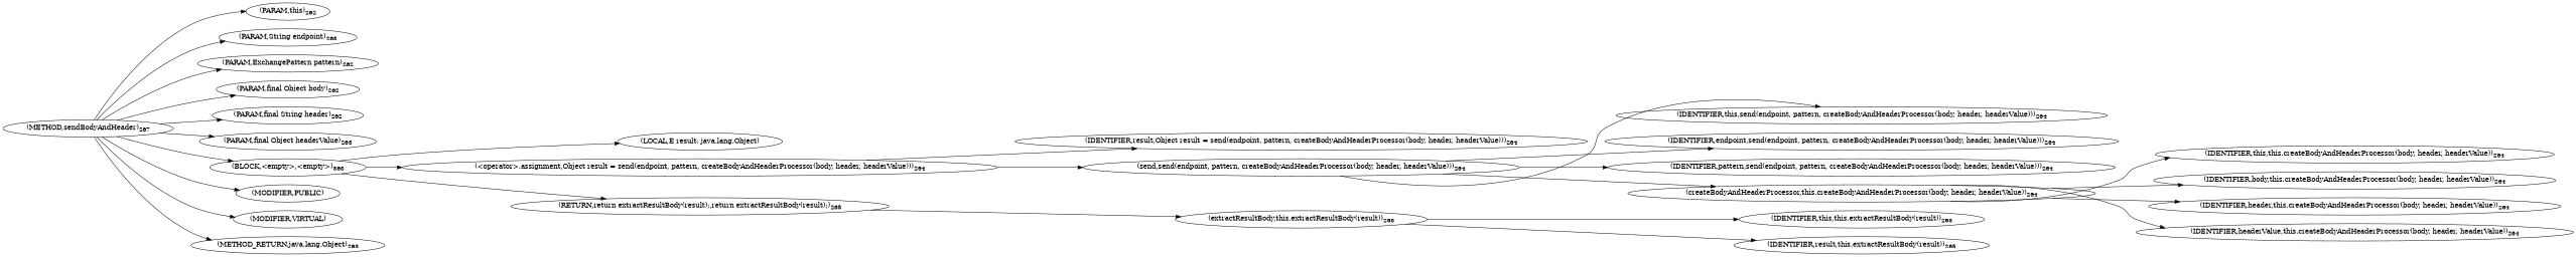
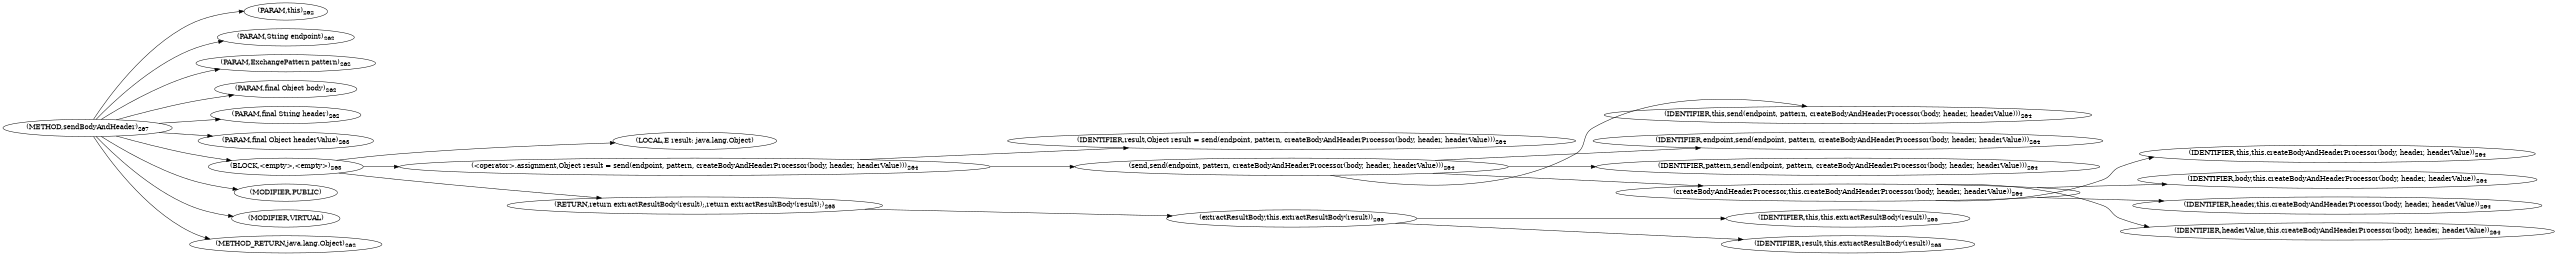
  digraph {
    rankdir=LR
    n1 [label=<(METHOD,sendBodyAndHeader)<SUB>267</SUB>>]
    n2 [label=<(PARAM,this)<SUB>262</SUB>>]
-   n3 [label=<(PARAM,String endpoint)<SUB>263</SUB>>]
+   n3 [label=<(PARAM,String endpoint)<SUB>262</SUB>>]
    n4 [label=<(PARAM,ExchangePattern pattern)<SUB>262</SUB>>]
    n5 [label=<(PARAM,final Object body)<SUB>262</SUB>>]
    n6 [label=<(PARAM,final String header)<SUB>262</SUB>>]
    n7 [label=<(PARAM,final Object headerValue)<SUB>263</SUB>>]
-   n8 [label=<(BLOCK,&lt;empty&gt;,&lt;empty&gt;)<SUB>363</SUB>>]
+   n8 [label=<(BLOCK,&lt;empty&gt;,&lt;empty&gt;)<SUB>263</SUB>>]
    n9 [label=<(MODIFIER,PUBLIC)>]
    n10 [label=<(MODIFIER,VIRTUAL)>]
-   n11 [label=<(METHOD_RETURN,java.lang.Object)<SUB>263</SUB>>]
+   n11 [label=<(METHOD_RETURN,java.lang.Object)<SUB>262</SUB>>]
    n12 [label=<(LOCAL,E result: java.lang.Object)>]
    n13 [label=<(&lt;operator&gt;.assignment,Object result = send(endpoint, pattern, createBodyAndHeaderProcessor(body, header, headerValue)))<SUB>264</SUB>>]
    n14 [label=<(RETURN,return extractResultBody(result);,return extractResultBody(result);)<SUB>265</SUB>>]
    n15 [label=<(IDENTIFIER,result,Object result = send(endpoint, pattern, createBodyAndHeaderProcessor(body, header, headerValue)))<SUB>264</SUB>>]
    n16 [label=<(send,send(endpoint, pattern, createBodyAndHeaderProcessor(body, header, headerValue)))<SUB>264</SUB>>]
    n17 [label=<(extractResultBody,this.extractResultBody(result))<SUB>265</SUB>>]
    n18 [label=<(IDENTIFIER,this,send(endpoint, pattern, createBodyAndHeaderProcessor(body, header, headerValue)))<SUB>264</SUB>>]
    n19 [label=<(IDENTIFIER,endpoint,send(endpoint, pattern, createBodyAndHeaderProcessor(body, header, headerValue)))<SUB>264</SUB>>]
    n20 [label=<(IDENTIFIER,pattern,send(endpoint, pattern, createBodyAndHeaderProcessor(body, header, headerValue)))<SUB>264</SUB>>]
    n21 [label=<(createBodyAndHeaderProcessor,this.createBodyAndHeaderProcessor(body, header, headerValue))<SUB>264</SUB>>]
    n22 [label=<(IDENTIFIER,this,this.createBodyAndHeaderProcessor(body, header, headerValue))<SUB>264</SUB>>]
    n23 [label=<(IDENTIFIER,body,this.createBodyAndHeaderProcessor(body, header, headerValue))<SUB>264</SUB>>]
    n24 [label=<(IDENTIFIER,header,this.createBodyAndHeaderProcessor(body, header, headerValue))<SUB>264</SUB>>]
    n25 [label=<(IDENTIFIER,headerValue,this.createBodyAndHeaderProcessor(body, header, headerValue))<SUB>264</SUB>>]
    n26 [label=<(IDENTIFIER,this,this.extractResultBody(result))<SUB>265</SUB>>]
    n27 [label=<(IDENTIFIER,result,this.extractResultBody(result))<SUB>265</SUB>>]
    n1 -> n2
    n1 -> n3
    n1 -> n4
    n1 -> n5
    n1 -> n6
    n1 -> n7
    n1 -> n8
    n1 -> n9
    n1 -> n10
    n1 -> n11
    n8 -> n12
    n8 -> n13
    n8 -> n14
    n13 -> n15
    n13 -> n16
    n14 -> n17
    n16 -> n18
    n16 -> n19
    n16 -> n20
    n16 -> n21
    n17 -> n26
    n17 -> n27
    n21 -> n22
    n21 -> n23
    n21 -> n24
    n21 -> n25
  }
